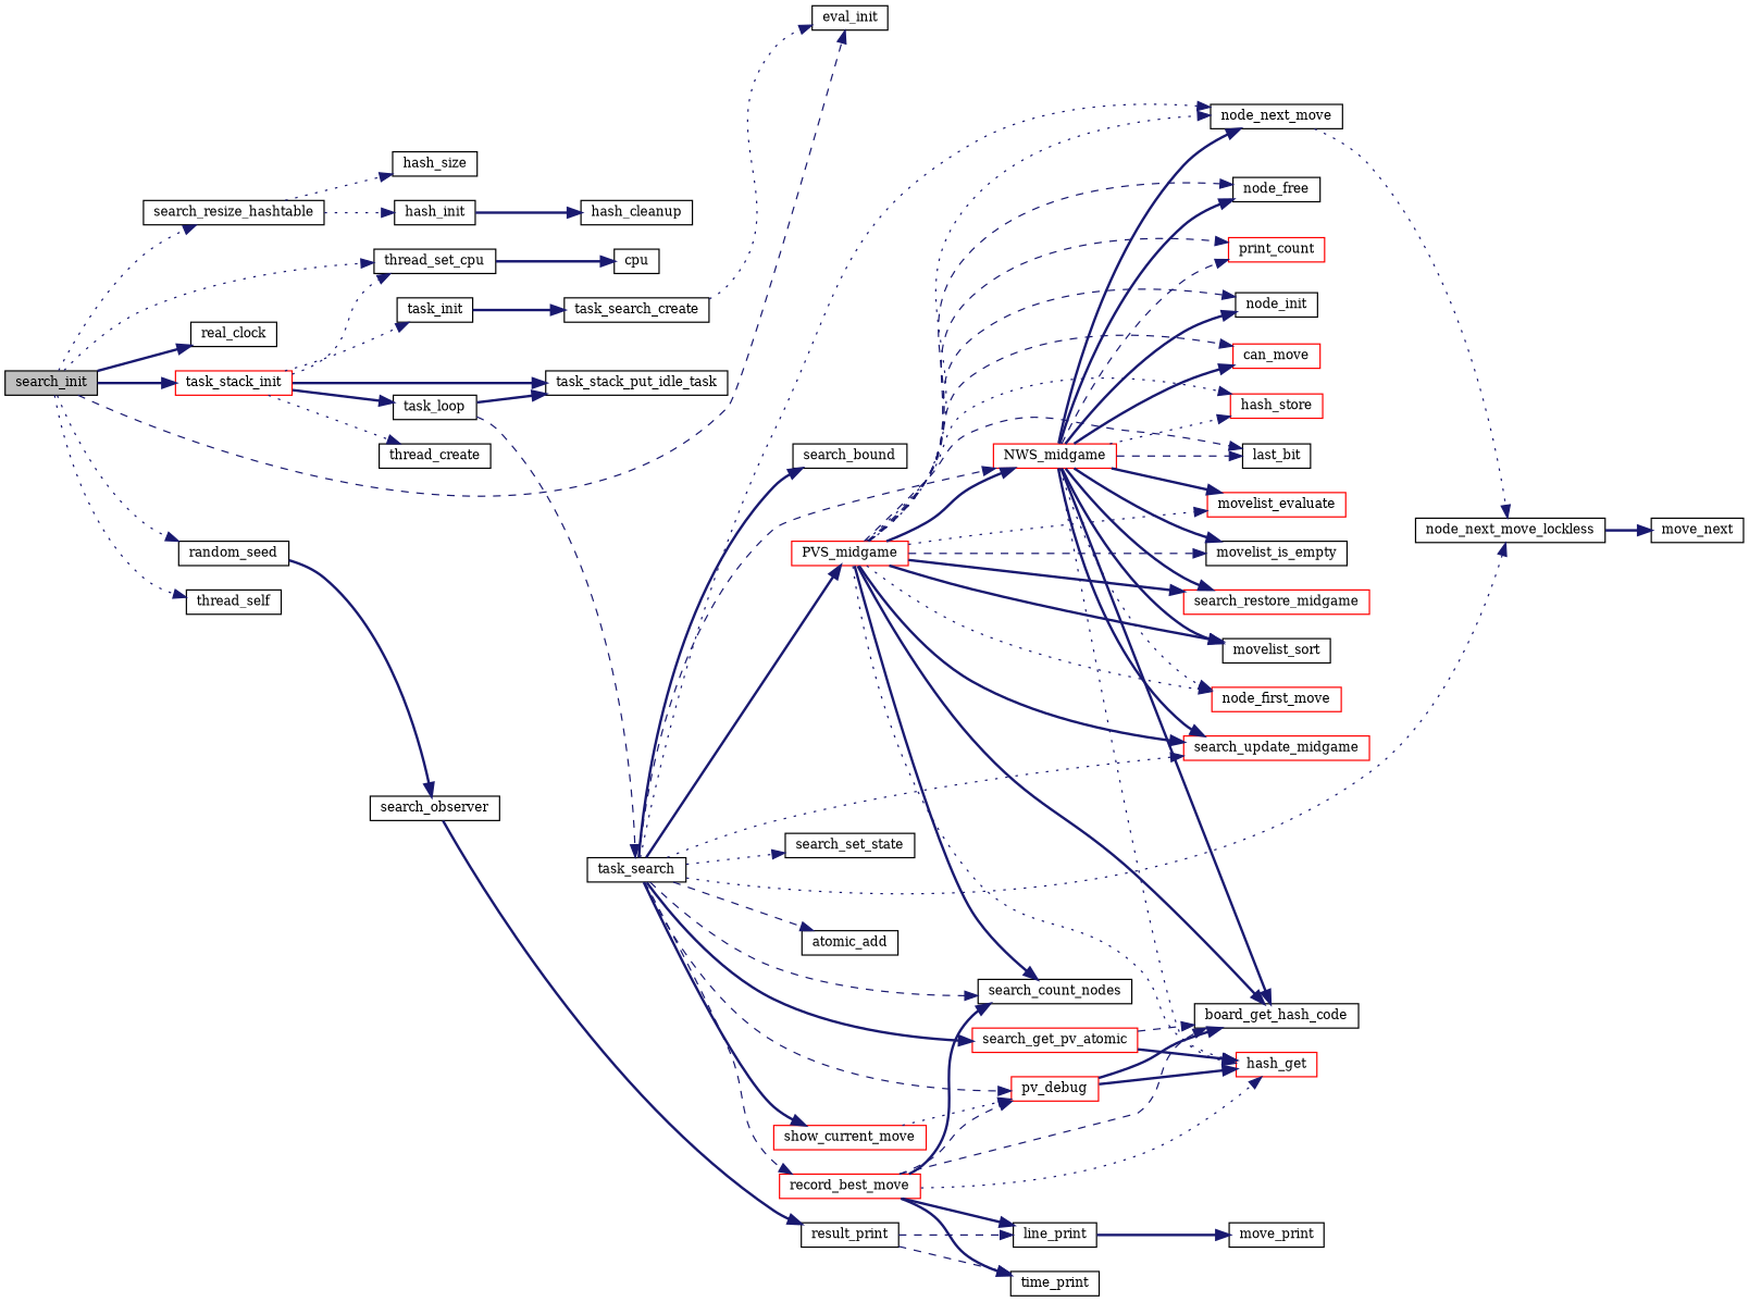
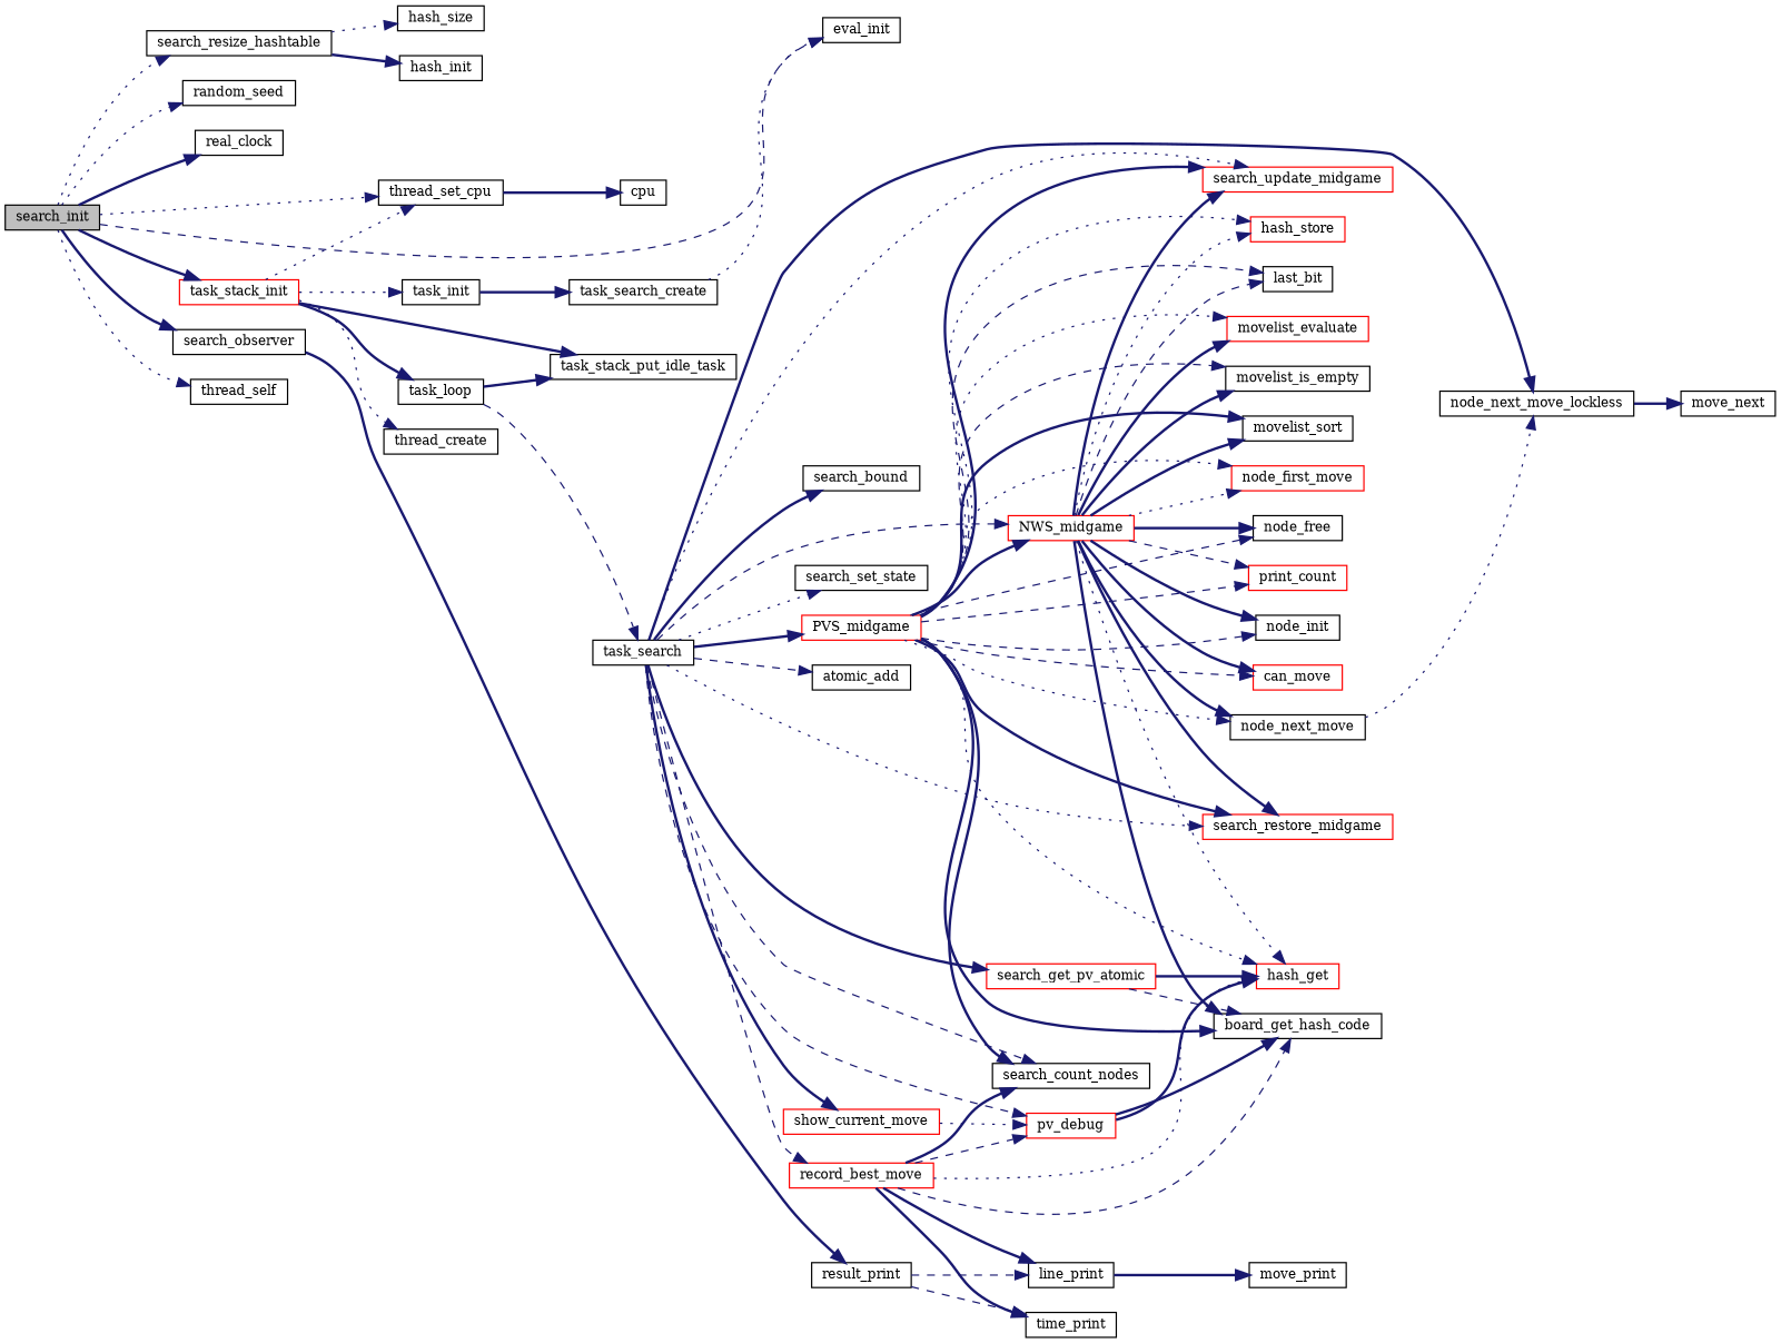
  digraph {
    fontname="DejaVu Serif"
    rankdir=LR
    node [color=black fontname="DejaVu Serif" fontsize=10 shape=record]
    edge [color=midnightblue fontname="DejaVu Serif" fontsize=10 labelfontname=FreeSans labelfontsize=10 style=bold]
    n1 [fillcolor=grey75 fontcolor=black height=0.2 label=search_init style=filled width=0.4]
    n2 [height=0.2 label=eval_init width=0.4]
    n3 [height=0.2 label=random_seed width=0.4]
    n4 [height=0.2 label=real_clock width=0.4]
    n5 [height=0.2 label=search_observer width=0.4]
    n6 [height=0.2 label=search_resize_hashtable width=0.4]
    n7 [color=red height=0.2 label=task_stack_init width=0.4]
    n8 [height=0.2 label=thread_set_cpu width=0.4]
    n9 [height=0.2 label=thread_self width=0.4]
    n10 [height=0.2 label=result_print width=0.4]
    n11 [height=0.2 label=hash_init width=0.4]
    n12 [height=0.2 label=hash_size width=0.4]
    n13 [height=0.2 label=task_init width=0.4]
    n14 [height=0.2 label=task_loop width=0.4]
    n15 [height=0.2 label=task_stack_put_idle_task width=0.4]
    n16 [height=0.2 label=thread_create width=0.4]
    n17 [height=0.2 label=cpu width=0.4]
    n18 [height=0.2 label=line_print width=0.4]
    n19 [height=0.2 label=time_print width=0.4]
    n20 [height=0.2 label=move_print width=0.4]
-   n21 [height=0.2 label=hash_cleanup width=0.4]
    n22 [height=0.2 label=task_search_create width=0.4]
    n23 [height=0.2 label=task_search width=0.4]
    n24 [height=0.2 label=atomic_add width=0.4]
    n25 [height=0.2 label=node_next_move_lockless width=0.4]
    n26 [color=red height=0.2 label=NWS_midgame width=0.4]
    n27 [color=red height=0.2 label=search_restore_midgame width=0.4]
    n28 [color=red height=0.2 label=search_update_midgame width=0.4]
    n29 [color=red height=0.2 label=pv_debug width=0.4]
    n30 [color=red height=0.2 label=PVS_midgame width=0.4]
    n31 [height=0.2 label=search_count_nodes width=0.4]
    n32 [color=red height=0.2 label=record_best_move width=0.4]
    n33 [height=0.2 label=search_bound width=0.4]
    n34 [color=red height=0.2 label=search_get_pv_atomic width=0.4]
    n35 [height=0.2 label=search_set_state width=0.4]
    n36 [color=red height=0.2 label=show_current_move width=0.4]
    n37 [height=0.2 label=move_next width=0.4]
    n38 [color=red height=0.2 label=print_count width=0.4]
    n39 [height=0.2 label=board_get_hash_code width=0.4]
    n40 [color=red height=0.2 label=can_move width=0.4]
    n41 [color=red height=0.2 label=hash_get width=0.4]
    n42 [color=red height=0.2 label=hash_store width=0.4]
    n43 [height=0.2 label=last_bit width=0.4]
    n44 [color=red height=0.2 label=movelist_evaluate width=0.4]
    n45 [height=0.2 label=movelist_is_empty width=0.4]
    n46 [height=0.2 label=movelist_sort width=0.4]
    n47 [color=red height=0.2 label=node_first_move width=0.4]
    n48 [height=0.2 label=node_free width=0.4]
    n49 [height=0.2 label=node_init width=0.4]
    n50 [height=0.2 label=node_next_move width=0.4]
    n1 -> n2 [style=dashed]
    n1 -> n3 [style=dotted]
    n1 -> n4
-   n3 -> n5
+   n1 -> n5
    n1 -> n6 [style=dotted]
    n1 -> n7
    n1 -> n8 [style=dotted]
    n1 -> n9 [style=dotted]
    n5 -> n10
-   n6 -> n11 [style=dotted]
+   n6 -> n11
    n6 -> n12 [style=dotted]
    n7 -> n8 [style=dotted]
    n7 -> n13 [style=dotted]
    n7 -> n14
    n7 -> n15
    n7 -> n16 [style=dotted]
    n8 -> n17
    n10 -> n18 [style=dashed]
    n10 -> n19 [style=dashed]
-   n11 -> n21
    n13 -> n22
    n14 -> n15
    n14 -> n23 [style=dashed]
    n18 -> n20
    n22 -> n2 [style=dotted]
    n23 -> n24 [style=dashed]
-   n23 -> n25 [style=dotted]
+   n23 -> n25
    n23 -> n26 [style=dashed]
-   n23 -> n50 [style=dotted]
+   n23 -> n27 [style=dotted]
    n23 -> n28 [style=dotted]
    n23 -> n29 [style=dashed]
    n23 -> n30
    n23 -> n31 [style=dashed]
    n23 -> n32 [style=dashed]
    n23 -> n33
    n23 -> n34
    n23 -> n35 [style=dotted]
    n23 -> n36
    n25 -> n37
    n26 -> n27
    n26 -> n28
    n26 -> n38 [style=dashed]
    n26 -> n39
    n26 -> n40
    n26 -> n41 [style=dotted]
    n26 -> n42 [style=dotted]
    n26 -> n43 [style=dashed]
    n26 -> n44
    n26 -> n45
    n26 -> n46
    n26 -> n47 [style=dotted]
    n26 -> n48
    n26 -> n49
    n26 -> n50
    n29 -> n39
    n29 -> n41
    n30 -> n26
    n30 -> n27
    n30 -> n28
    n30 -> n31
    n30 -> n38 [style=dashed]
    n30 -> n39
    n30 -> n40 [style=dashed]
    n30 -> n41 [style=dotted]
    n30 -> n42 [style=dotted]
    n30 -> n43 [style=dashed]
    n30 -> n44 [style=dotted]
    n30 -> n45 [style=dashed]
    n30 -> n46
    n30 -> n47 [style=dotted]
    n30 -> n48 [style=dashed]
    n30 -> n49 [style=dashed]
    n30 -> n50 [style=dotted]
    n32 -> n18
    n32 -> n19
    n32 -> n29 [style=dashed]
    n32 -> n31
    n32 -> n39 [style=dashed]
    n32 -> n41 [style=dotted]
    n34 -> n39 [style=dashed]
    n34 -> n41
    n36 -> n29 [style=dotted]
    n50 -> n25 [style=dotted]
  }
